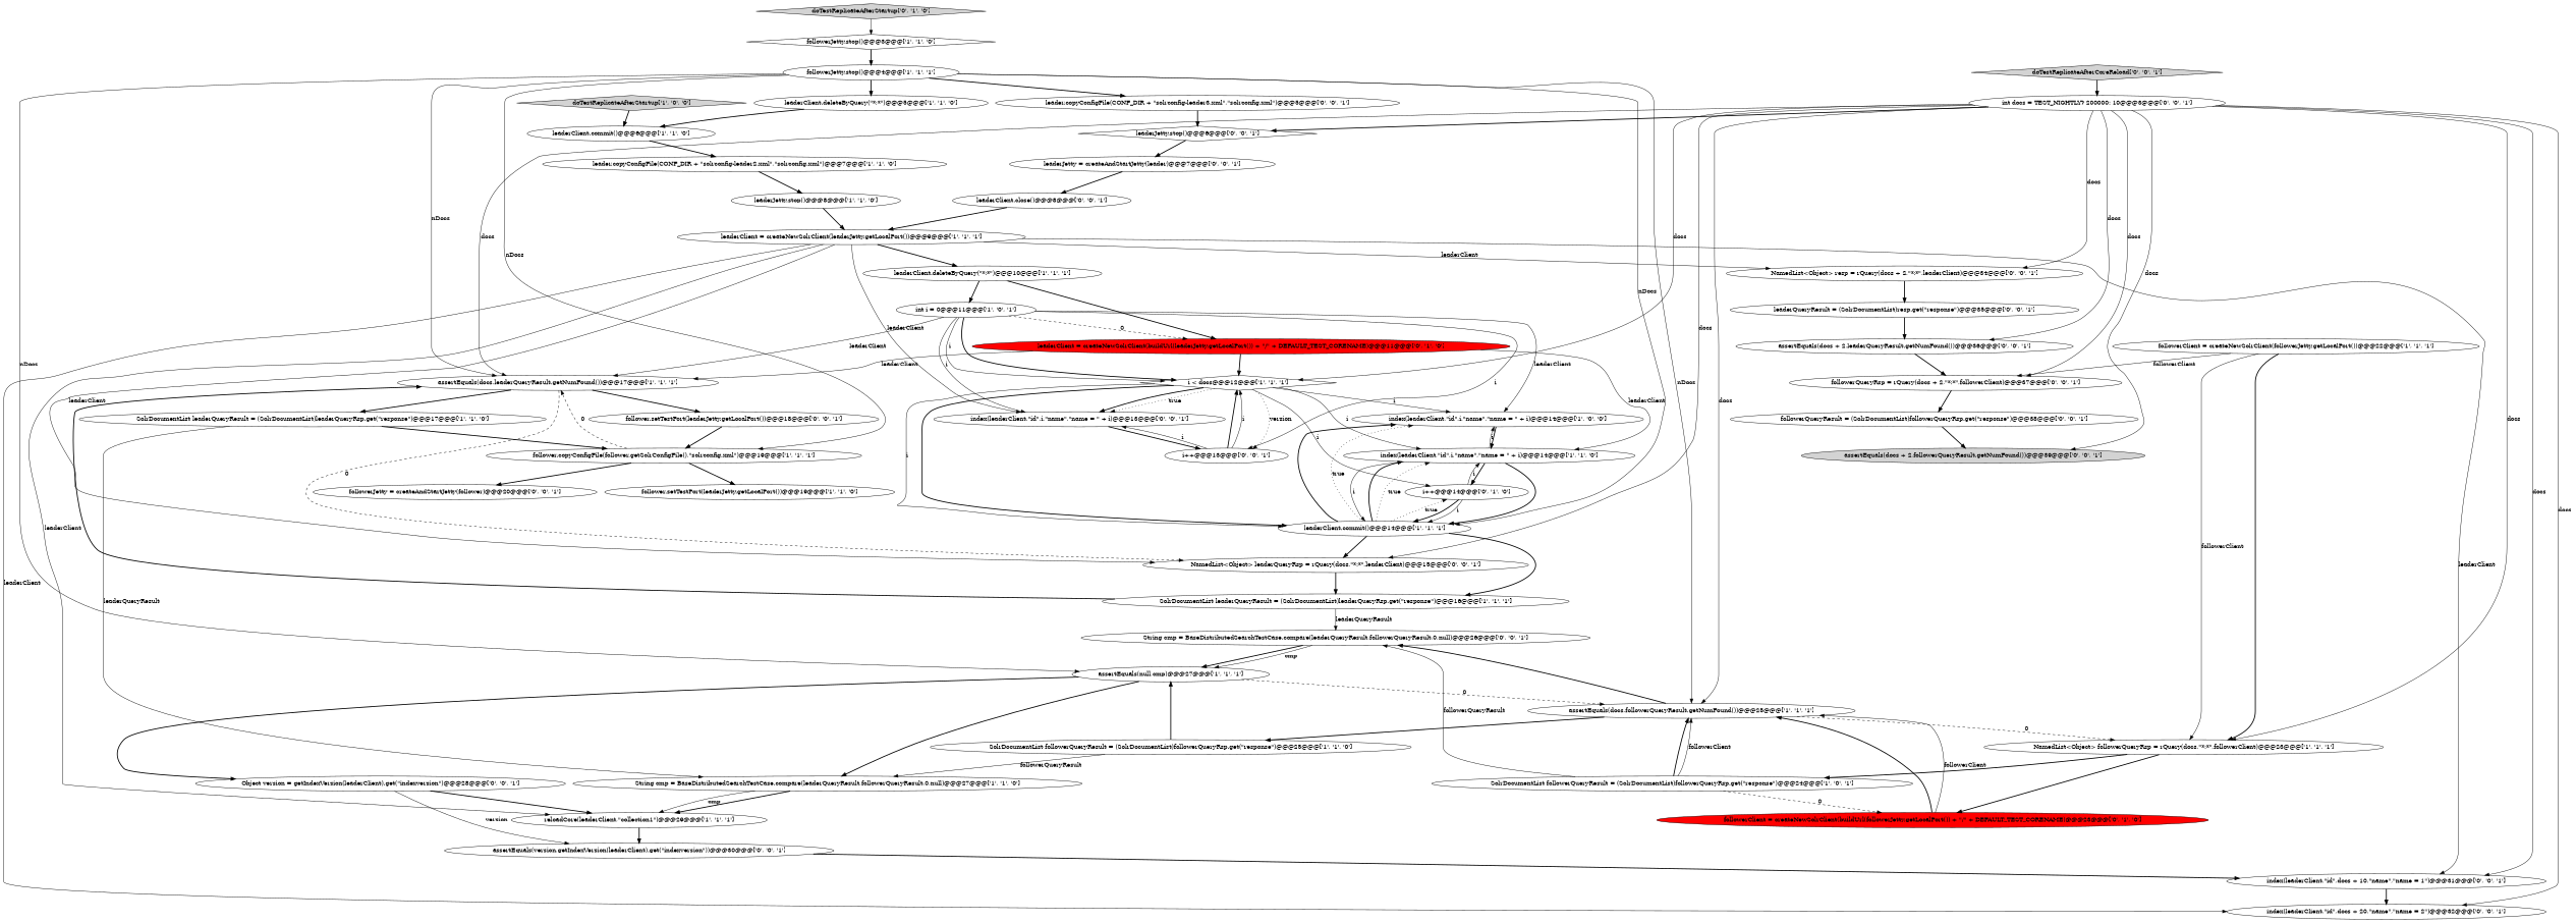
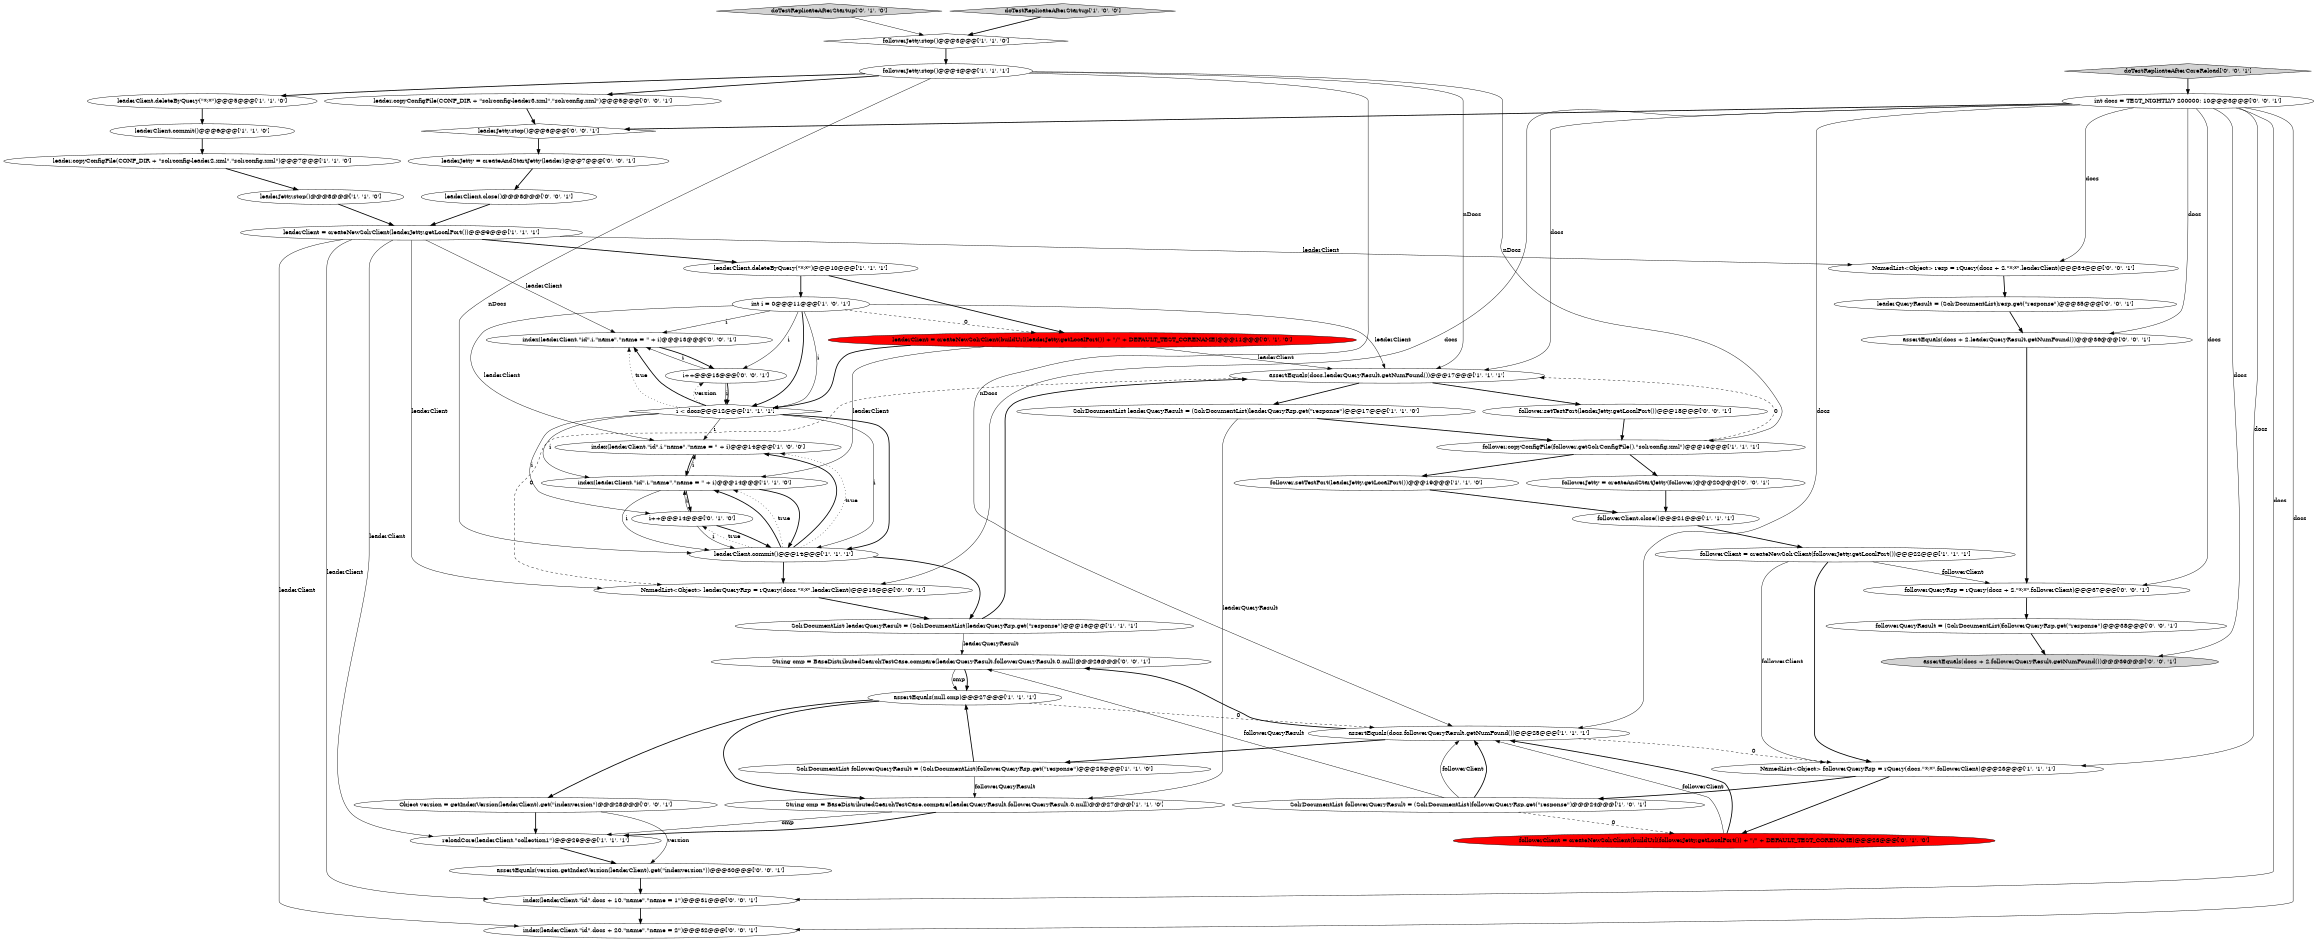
  digraph {
    node [fillcolor=white shape=ellipse style=filled]
    edge [style=bold]
    n1 [fillcolor=lightgray label="doTestReplicateAfterCoreReload['0', '0', '1']" shape=diamond]
    n2 [label="int docs = TEST_NIGHTLY? 200000: 10@@@3@@@['0', '0', '1']"]
    n3 [label="assertEquals(docs,leaderQueryResult.getNumFound())@@@17@@@['1', '1', '1']"]
    n4 [label="i < docs@@@12@@@['1', '1', '1']" shape=diamond]
    n5 [label="assertEquals(docs,followerQueryResult.getNumFound())@@@25@@@['1', '1', '1']"]
    n6 [label="followerQueryRsp = rQuery(docs + 2,\"*:*\",followerClient)@@@37@@@['0', '0', '1']"]
    n7 [label="NamedList<Object> resp = rQuery(docs + 2,\"*:*\",leaderClient)@@@34@@@['0', '0', '1']"]
    n8 [label="NamedList<Object> leaderQueryRsp = rQuery(docs,\"*:*\",leaderClient)@@@15@@@['0', '0', '1']"]
    n9 [label="index(leaderClient,\"id\",docs + 10,\"name\",\"name = 1\")@@@31@@@['0', '0', '1']"]
    n10 [label="assertEquals(docs + 2,leaderQueryResult.getNumFound())@@@36@@@['0', '0', '1']"]
    n11 [fillcolor=lightgray label="assertEquals(docs + 2,followerQueryResult.getNumFound())@@@39@@@['0', '0', '1']"]
    n12 [label="index(leaderClient,\"id\",docs + 20,\"name\",\"name = 2\")@@@32@@@['0', '0', '1']"]
    n13 [label="NamedList<Object> followerQueryRsp = rQuery(docs,\"*:*\",followerClient)@@@23@@@['1', '1', '1']"]
    n14 [label="leaderJetty.stop()@@@6@@@['0', '0', '1']" shape=diamond]
    n15 [label="int i = 0@@@11@@@['1', '0', '1']"]
    n16 [label="index(leaderClient,\"id\",i,\"name\",\"name = \" + i)@@@14@@@['1', '0', '0']"]
    n17 [fillcolor=red label="leaderClient = createNewSolrClient(buildUrl(leaderJetty.getLocalPort()) + \"/\" + DEFAULT_TEST_CORENAME)@@@11@@@['0', '1', '0']"]
    n18 [label="index(leaderClient,\"id\",i,\"name\",\"name = \" + i)@@@13@@@['0', '0', '1']"]
    n19 [label="i++@@@13@@@['0', '0', '1']"]
    n20 [label="index(leaderClient,\"id\",i,\"name\",\"name = \" + i)@@@14@@@['1', '1', '0']"]
    n21 [label="SolrDocumentList leaderQueryResult = (SolrDocumentList)leaderQueryRsp.get(\"response\")@@@17@@@['1', '1', '0']"]
    n22 [label="follower.setTestPort(leaderJetty.getLocalPort())@@@18@@@['0', '0', '1']"]
    n23 [label="leaderClient.commit()@@@14@@@['1', '1', '1']"]
    n24 [label="i++@@@14@@@['0', '1', '0']"]
    n25 [label="leaderClient.commit()@@@6@@@['1', '1', '0']"]
    n26 [label="leader.copyConfigFile(CONF_DIR + \"solrconfig-leader2.xml\",\"solrconfig.xml\")@@@7@@@['1', '1', '0']"]
    n27 [label="leaderJetty.stop()@@@8@@@['1', '1', '0']"]
    n28 [label="followerJetty.stop()@@@4@@@['1', '1', '1']"]
    n29 [label="assertEquals(null,cmp)@@@27@@@['1', '1', '1']"]
    n30 [label="follower.copyConfigFile(follower.getSolrConfigFile(),\"solrconfig.xml\")@@@19@@@['1', '1', '1']"]
    n31 [label="leader.copyConfigFile(CONF_DIR + \"solrconfig-leader3.xml\",\"solrconfig.xml\")@@@5@@@['0', '0', '1']"]
    n32 [label="leaderClient.deleteByQuery(\"*:*\")@@@5@@@['1', '1', '0']"]
    n33 [label="String cmp = BaseDistributedSearchTestCase.compare(leaderQueryResult,followerQueryResult,0,null)@@@26@@@['0', '0', '1']"]
    n34 [label="SolrDocumentList followerQueryResult = (SolrDocumentList)followerQueryRsp.get(\"response\")@@@25@@@['1', '1', '0']"]
    n35 [label="SolrDocumentList leaderQueryResult = (SolrDocumentList)leaderQueryRsp.get(\"response\")@@@16@@@['1', '1', '1']"]
    n36 [label="String cmp = BaseDistributedSearchTestCase.compare(leaderQueryResult,followerQueryResult,0,null)@@@27@@@['1', '1', '0']"]
    n37 [label="Object version = getIndexVersion(leaderClient).get(\"indexversion\")@@@28@@@['0', '0', '1']"]
    n38 [label="follower.setTestPort(leaderJetty.getLocalPort())@@@19@@@['1', '1', '0']"]
    n39 [label="followerJetty = createAndStartJetty(follower)@@@20@@@['0', '0', '1']"]
    n40 [label="followerQueryResult = (SolrDocumentList)followerQueryRsp.get(\"response\")@@@38@@@['0', '0', '1']"]
    n41 [label="leaderQueryResult = (SolrDocumentList)resp.get(\"response\")@@@35@@@['0', '0', '1']"]
    n42 [fillcolor=red label="followerClient = createNewSolrClient(buildUrl(followerJetty.getLocalPort()) + \"/\" + DEFAULT_TEST_CORENAME)@@@23@@@['0', '1', '0']"]
    n43 [label="SolrDocumentList followerQueryResult = (SolrDocumentList)followerQueryRsp.get(\"response\")@@@24@@@['1', '0', '1']"]
    n44 [label="leaderClient = createNewSolrClient(leaderJetty.getLocalPort())@@@9@@@['1', '1', '1']"]
    n45 [label="leaderJetty = createAndStartJetty(leader)@@@7@@@['0', '0', '1']"]
    n46 [label="leaderClient.close()@@@8@@@['0', '0', '1']"]
    n47 [label="leaderClient.deleteByQuery(\"*:*\")@@@10@@@['1', '1', '1']"]
    n48 [label="reloadCore(leaderClient,\"collection1\")@@@29@@@['1', '1', '1']"]
    n49 [label="assertEquals(version,getIndexVersion(leaderClient).get(\"indexversion\"))@@@30@@@['0', '0', '1']"]
    n50 [fillcolor=lightgray label="doTestReplicateAfterStartup['0', '1', '0']" shape=diamond]
    n51 [label="followerJetty.stop()@@@3@@@['1', '1', '0']" shape=diamond]
+   n52 [label="followerClient.close()@@@21@@@['1', '1', '1']"]
    n53 [label="followerClient = createNewSolrClient(followerJetty.getLocalPort())@@@22@@@['1', '1', '1']"]
    n54 [fillcolor=lightgray label="doTestReplicateAfterStartup['1', '0', '0']" shape=diamond]
    n1 -> n2
    n2 -> n3 [label=docs style=solid]
-   n2 -> n4 [label=docs style=solid]
    n2 -> n5 [label=docs style=solid]
    n2 -> n6 [label=docs style=solid]
    n2 -> n7 [label=docs style=solid]
    n2 -> n8 [label=docs style=solid]
    n2 -> n9 [label=docs style=solid]
    n2 -> n10 [label=docs style=solid]
    n2 -> n11 [label=docs style=solid]
    n2 -> n12 [label=docs style=solid]
    n2 -> n13 [label=docs style=solid]
    n2 -> n14
    n3 -> n8 [label=0 style=dashed]
    n3 -> n21
    n3 -> n22
    n4 -> n16 [label=i style=solid]
    n4 -> n18 [label=true style=dotted]
    n4 -> n18
    n4 -> n19 [label=version style=dotted]
    n4 -> n20 [label=i style=solid]
    n4 -> n23
    n4 -> n23 [label=i style=solid]
    n4 -> n24 [label=i style=solid]
    n5 -> n13 [label=0 style=dashed]
    n5 -> n33
    n5 -> n34
    n6 -> n40
    n7 -> n41
    n8 -> n35
    n9 -> n12
    n10 -> n6
    n13 -> n42
    n13 -> n43
    n14 -> n45
    n15 -> n3 [label=leaderClient style=solid]
    n15 -> n4 [label=i style=solid]
    n15 -> n4
    n15 -> n16 [label=leaderClient style=solid]
    n15 -> n17 [label=0 style=dashed]
    n15 -> n18 [label=i style=solid]
    n15 -> n19 [label=i style=solid]
    n16 -> n20
    n17 -> n3 [label=leaderClient style=solid]
    n17 -> n4
    n17 -> n20 [label=leaderClient style=solid]
    n18 -> n19
    n19 -> n4
    n19 -> n4 [label=i style=solid]
    n19 -> n18 [label=i style=solid]
    n20 -> n16 [label=i style=solid]
    n20 -> n23
    n20 -> n23 [label=i style=solid]
    n20 -> n24
    n21 -> n30
    n21 -> n36 [label=leaderQueryResult style=solid]
    n22 -> n30
    n23 -> n8
    n23 -> n16
    n23 -> n16 [label=true style=dotted]
    n23 -> n20
    n23 -> n20 [label=true style=dotted]
    n23 -> n24 [label=true style=dotted]
    n23 -> n35
    n24 -> n20 [label=i style=solid]
    n24 -> n23
    n24 -> n23 [label=i style=solid]
    n25 -> n26
    n26 -> n27
    n27 -> n44
    n28 -> n3 [label=nDocs style=solid]
    n28 -> n5 [label=nDocs style=solid]
    n28 -> n23 [label=nDocs style=solid]
-   n28 -> n29 [label=nDocs style=solid]
    n28 -> n30 [label=nDocs style=solid]
    n28 -> n31
    n28 -> n32
    n29 -> n5 [label=0 style=dashed]
    n29 -> n36
    n29 -> n37
    n30 -> n3 [label=0 style=dashed]
    n30 -> n38
    n30 -> n39
    n31 -> n14
    n32 -> n25
    n33 -> n29
    n33 -> n29 [label=cmp style=solid]
    n34 -> n29
    n34 -> n36 [label=followerQueryResult style=solid]
    n35 -> n3
    n35 -> n33 [label=leaderQueryResult style=solid]
    n36 -> n48
    n36 -> n48 [label=cmp style=solid]
    n37 -> n48
    n37 -> n49 [label=version style=solid]
+   n38 -> n52
+   n39 -> n52
    n40 -> n11
    n41 -> n10
    n42 -> n5 [label=followerClient style=solid]
    n42 -> n5
    n43 -> n5
    n43 -> n5 [label=followerClient style=solid]
    n43 -> n33 [label=followerQueryResult style=solid]
    n43 -> n42 [label=0 style=dashed]
    n44 -> n7 [label=leaderClient style=solid]
    n44 -> n8 [label=leaderClient style=solid]
    n44 -> n9 [label=leaderClient style=solid]
    n44 -> n12 [label=leaderClient style=solid]
    n44 -> n18 [label=leaderClient style=solid]
    n44 -> n47
    n44 -> n48 [label=leaderClient style=solid]
    n45 -> n46
    n46 -> n44
    n47 -> n15
    n47 -> n17
    n48 -> n49
    n49 -> n9
    n50 -> n51 [style=solid]
    n51 -> n28
+   n52 -> n53
    n53 -> n6 [label=followerClient style=solid]
    n53 -> n13 [label=followerClient style=solid]
    n53 -> n13
-   n54 -> n25
+   n54 -> n51
  }
